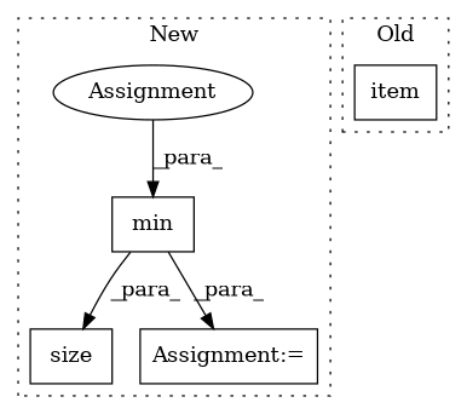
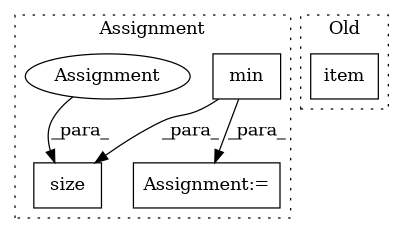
  digraph {
    node [a=32 l=1 shape=box]
    n1 [l="4,1" label=min s="1183,1204"]
    n2 [l="5,1" label=size s="1195,1201"]
    n3 [a=34 label=Assignment s=1200 shape=ellipse]
    n4 [a=7 label="Assignment:=" s=1182]
    n5 [l=6 label=item s=1389]
    subgraph cluster_1 {
-     label=New
+     label=Assignment
      style=dotted
      n1
      n2
      n3
      n4
    }
    subgraph cluster_2 {
      label=Old
      style=dotted
      n5
    }
    n1 -> n2 [label=_para_]
    n1 -> n4 [label=_para_]
-   n3 -> n1 [label=_para_]
+   n3 -> n2 [label=_para_]
  }
